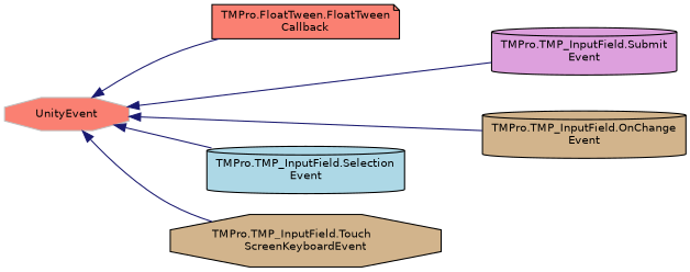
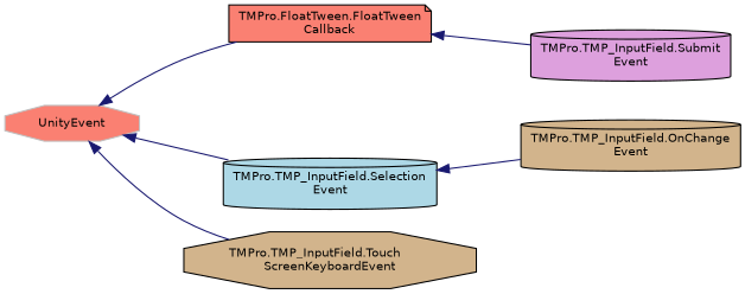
  digraph {
    rankdir=LR
    node [color=black fillcolor=salmon fontname=Helvetica fontsize=10 shape=cylinder style=filled]
    edge [color=midnightblue dir=back fontname=Helvetica fontsize=10 labelfontname=Helvetica labelfontsize=10 style=solid]
    n1 [color=grey75 height=0.2 label=UnityEvent shape=octagon width=0.4]
    n2 [height=0.2 label="TMPro.FloatTween.FloatTween\lCallback" shape=note width=0.4]
    n3 [fillcolor=tan height=0.2 label="TMPro.TMP_InputField.OnChange\lEvent" width=0.4]
    n4 [fillcolor=lightblue height=0.2 label="TMPro.TMP_InputField.Selection\lEvent" width=0.4]
    n5 [fillcolor=plum height=0.2 label="TMPro.TMP_InputField.Submit\lEvent" width=0.4]
    n6 [fillcolor=tan height=0.2 label="TMPro.TMP_InputField.Touch\lScreenKeyboardEvent" shape=octagon width=0.4]
    n1 -> n2
-   n1 -> n3
+   n4 -> n3
    n1 -> n4
-   n1 -> n5
+   n2 -> n5
    n1 -> n6
  }
